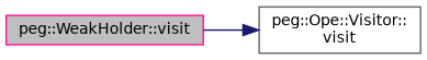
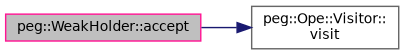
  digraph {
    rankdir=LR
    node [fontname=Helvetica fontsize=10 shape=record style=filled]
-   n1 [color=deeppink fillcolor=grey75 fontcolor=black height=0.2 label="peg::WeakHolder::visit" width=0.4]
+   n1 [color=deeppink fillcolor=grey75 fontcolor=black height=0.2 label="peg::WeakHolder::accept" width=0.4]
    n2 [color=gray40 fillcolor=white height=0.2 label="peg::Ope::Visitor::\lvisit" width=0.4]
    n1 -> n2 [color=midnightblue fontname=Helvetica fontsize=10 labelfontname=Helvetica labelfontsize=10 style=solid]
  }
